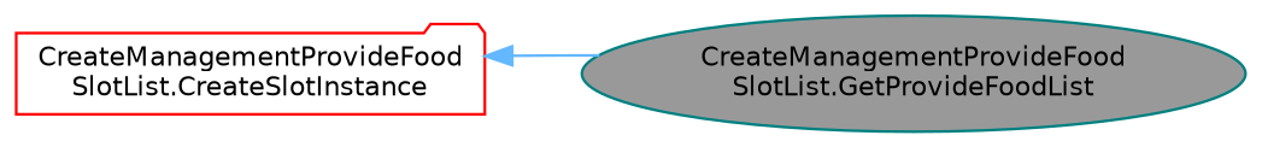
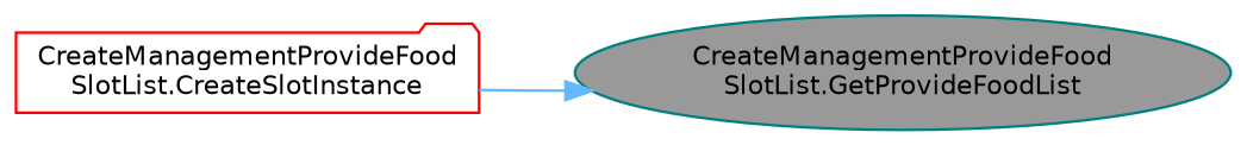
  digraph {
    rankdir=RL
    node [fontname=Helvetica fontsize=10 style=filled]
    n1 [color=teal fillcolor=grey60 fontcolor=black height=0.2 label="CreateManagementProvideFood\lSlotList.GetProvideFoodList" shape=ellipse width=0.4]
    n2 [color=red fillcolor=white height=0.2 label="CreateManagementProvideFood\lSlotList.CreateSlotInstance" shape=folder width=0.4]
-   n2 -> n1 [color=steelblue1 dir=back fontname=Helvetica fontsize=10 labelfontname=Helvetica labelfontsize=10 style=solid]
+   n1 -> n2 [color=steelblue1 dir=back fontname=Helvetica fontsize=10 labelfontname=Helvetica labelfontsize=10 style=solid]
  }
